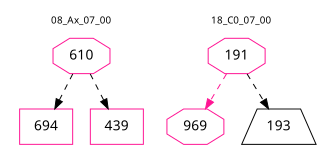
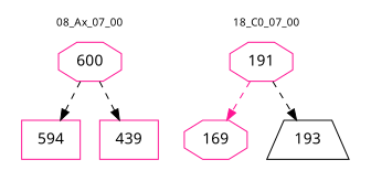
  digraph {
    fontname="Noto Sans"
    node [color=deeppink fontname="Noto Sans" shape=octagon]
    edge [color=black fontname="Noto Sans" style=dashed]
-   n1 [label=610]
-   n2 [label=694 shape=box]
+   n1 [label=600]
+   n2 [label=594 shape=box]
    n3 [label=439 shape=box]
    n4 [label=191]
-   n5 [label=969]
+   n5 [label=169]
    n6 [color=black label=193 shape=trapezium]
    subgraph cluster_1 {
      color=white
      fontsize=10
      label="08_Ax_07_00"
      n1
      n2
      n3
    }
    subgraph cluster_2 {
      color=white
      fontsize=10
      label="18_C0_07_00"
      n4
      n5
      n6
    }
    n1 -> n2
    n1 -> n3
    n4 -> n5 [color=deeppink]
    n4 -> n6
  }
